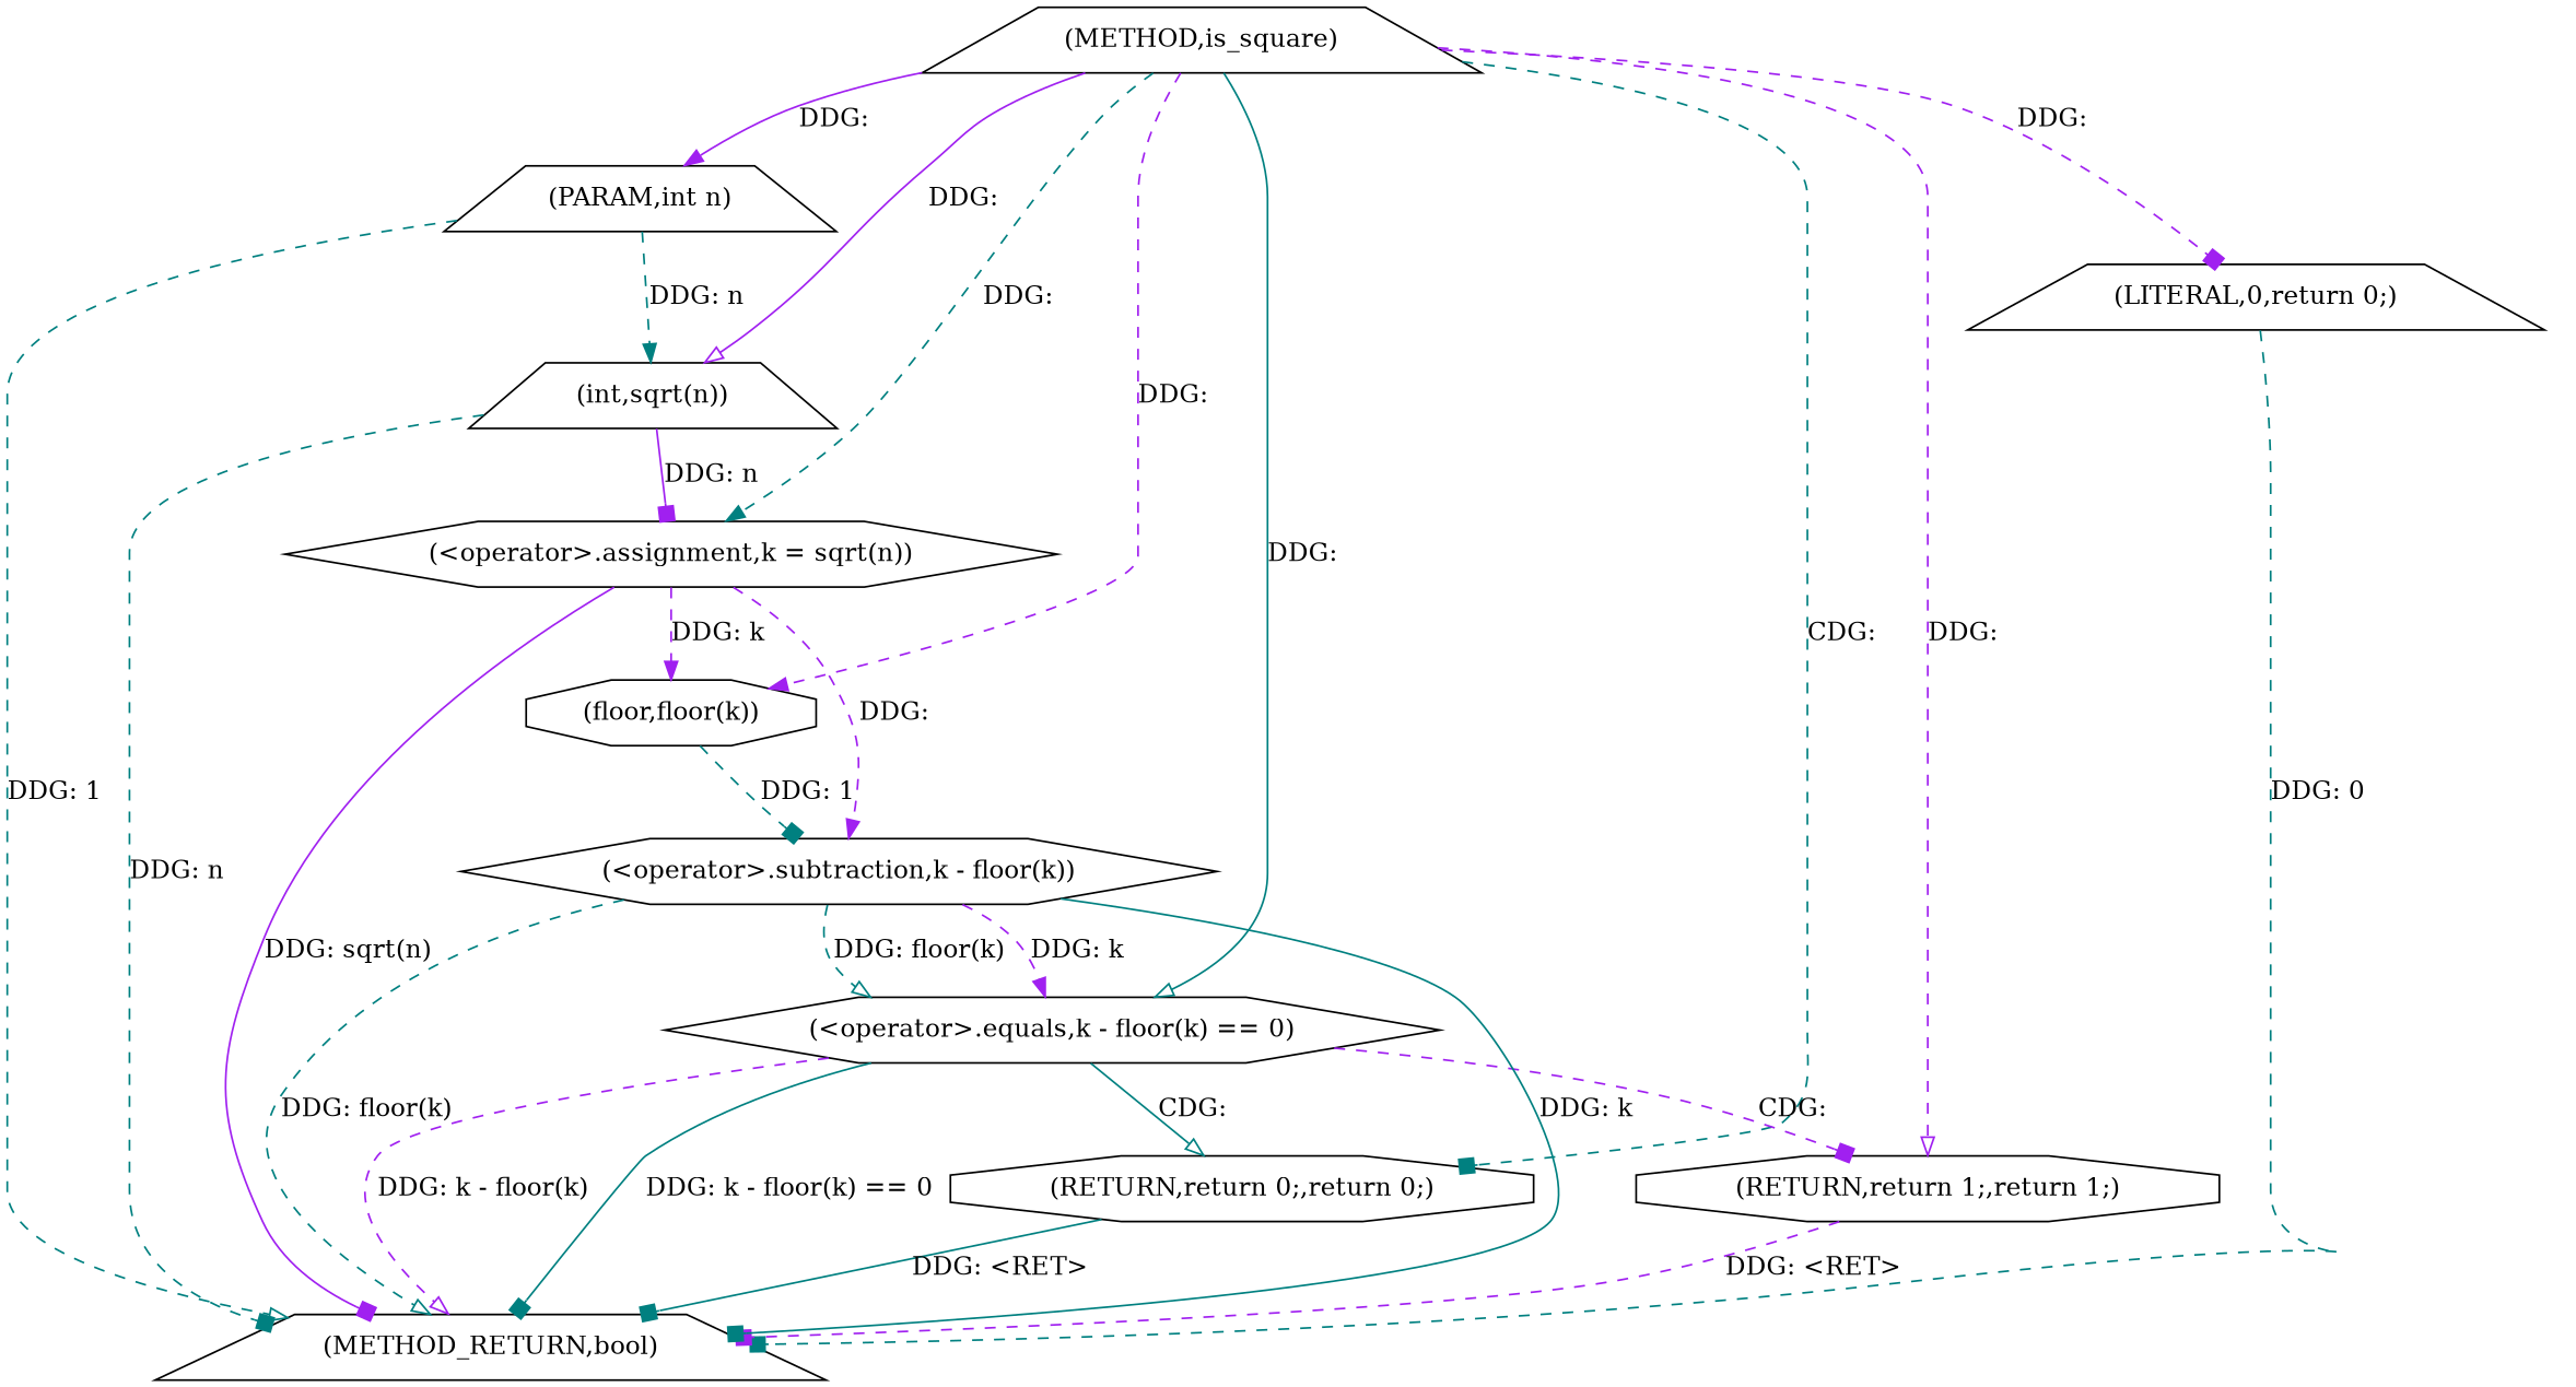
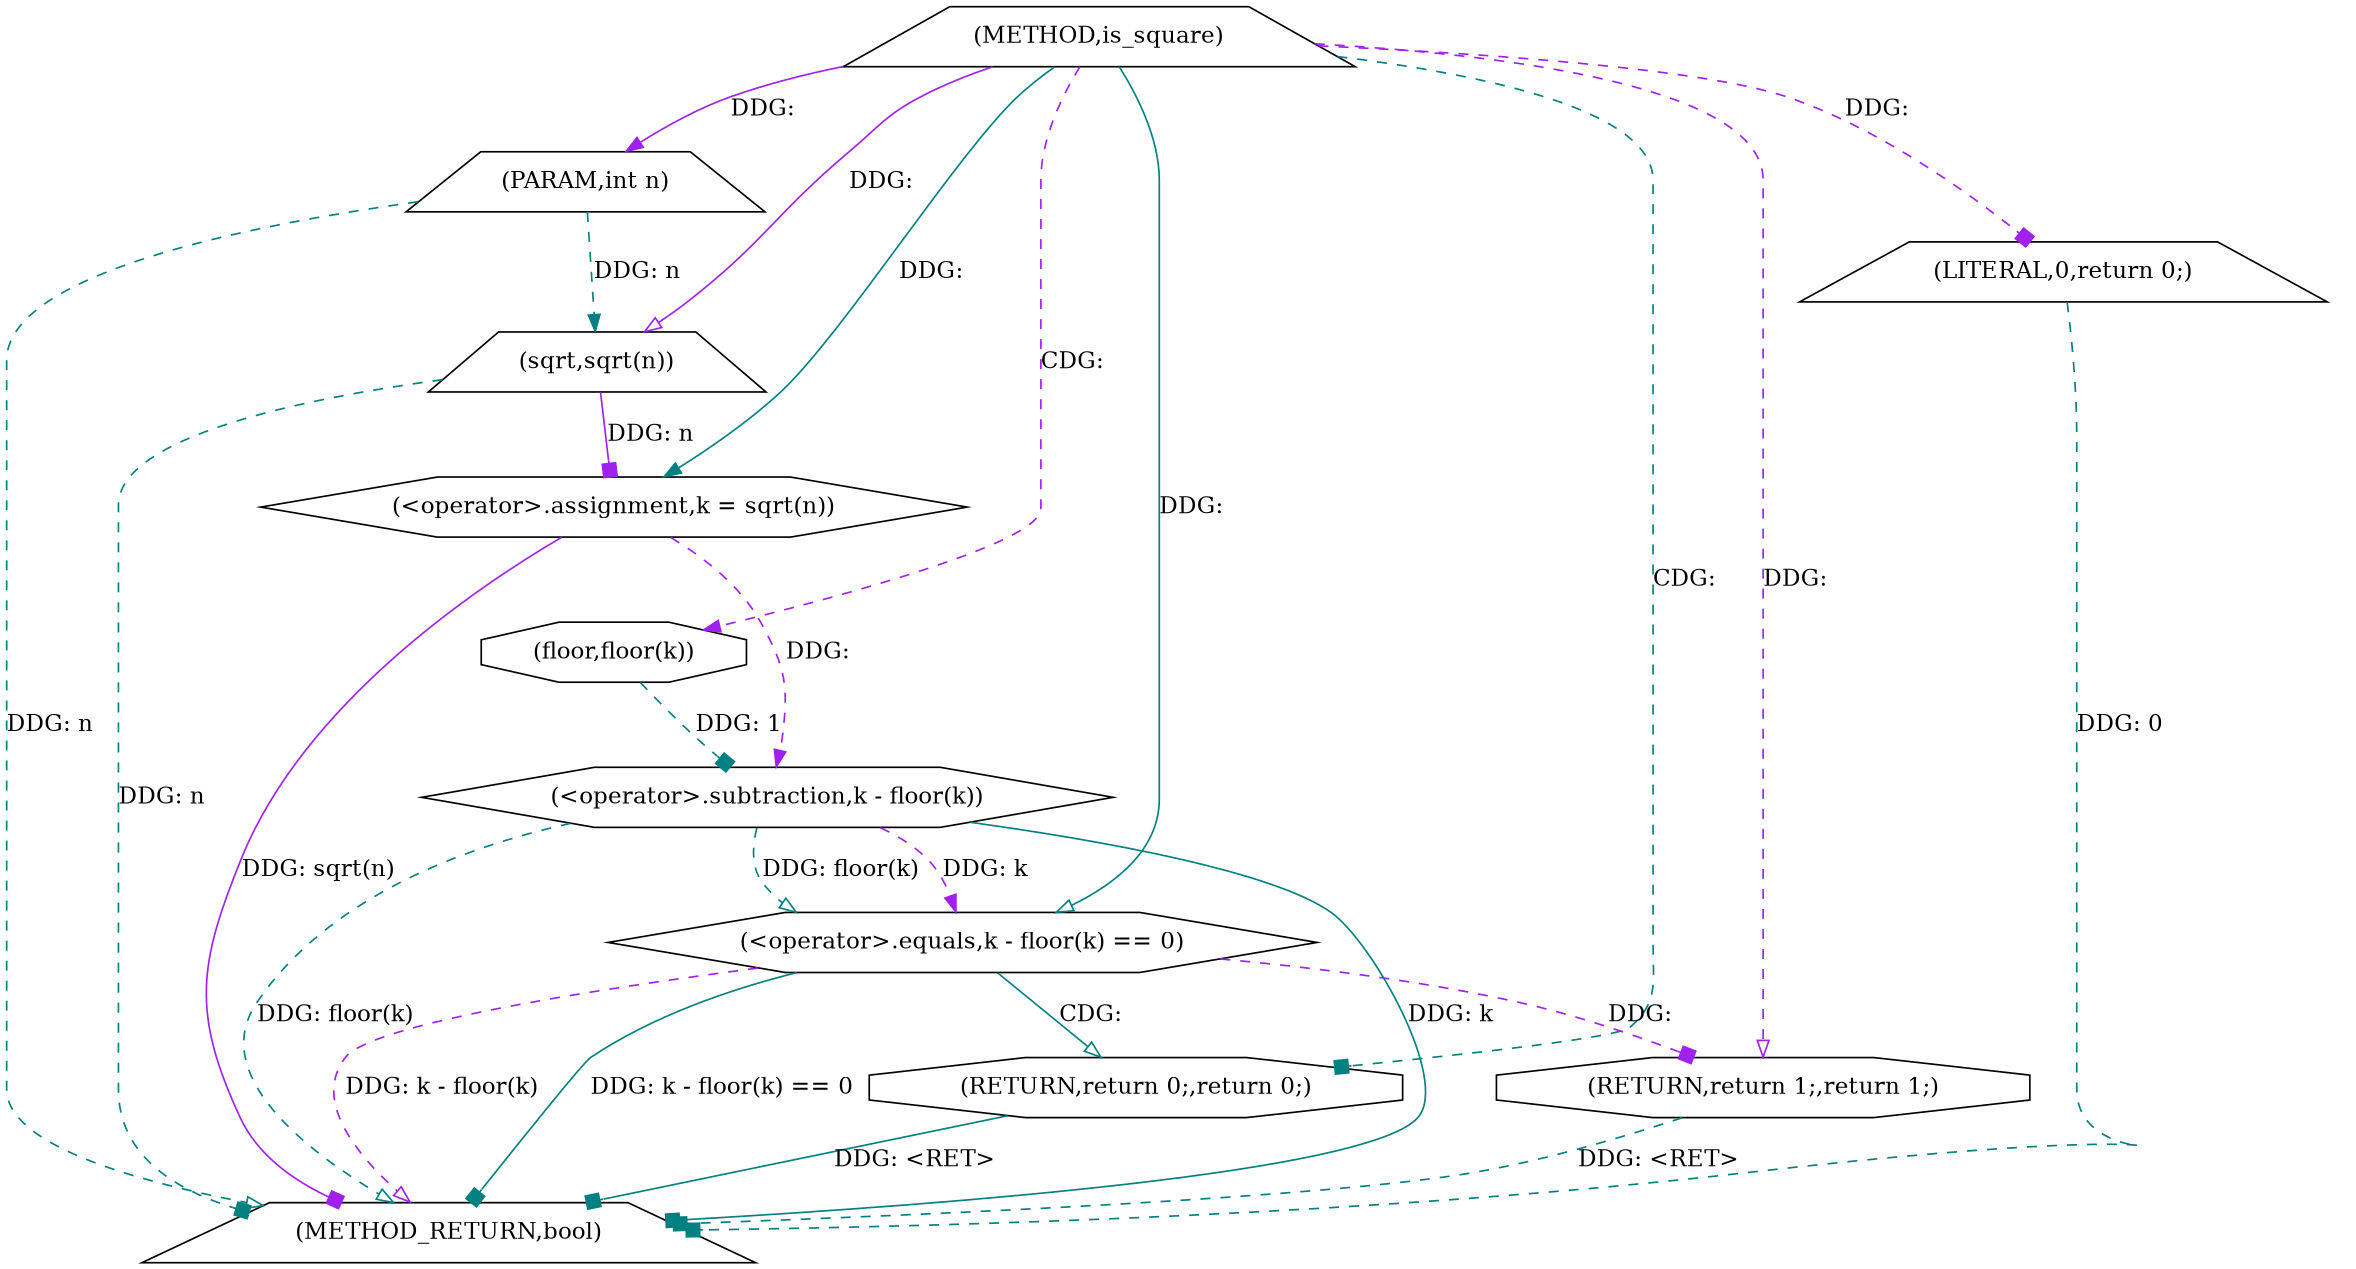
  digraph {
    node [shape=trapezium]
    edge [arrowhead=box color=teal style=dashed]
    n1 [label="(METHOD,is_square)"]
    n2 [label="(PARAM,int n)"]
    n3 [label="(<operator>.assignment,k = sqrt(n))" shape=hexagon]
    n4 [label="(RETURN,return 0;,return 0;)" shape=octagon]
    n5 [label="(<operator>.equals,k - floor(k) == 0)" shape=hexagon]
    n6 [label="(LITERAL,0,return 0;)"]
-   n7 [label="(int,sqrt(n))"]
+   n7 [label="(sqrt,sqrt(n))"]
    n8 [label="(RETURN,return 1;,return 1;)" shape=octagon]
    n9 [label="(floor,floor(k))" shape=octagon]
    n10 [label="(METHOD_RETURN,bool)"]
    n11 [label="(<operator>.subtraction,k - floor(k))" shape=hexagon]
    n1 -> n2 [arrowhead=normal color=purple label="DDG: " style=solid]
-   n1 -> n3 [arrowhead=normal label="DDG: "]
+   n1 -> n3 [arrowhead=normal label="DDG: " style=solid]
    n1 -> n4 [label="CDG: "]
    n1 -> n5 [arrowhead=onormal label="DDG: " style=solid]
    n1 -> n6 [color=purple label="DDG: "]
    n1 -> n7 [arrowhead=onormal color=purple label="DDG: " style=solid]
    n1 -> n8 [arrowhead=onormal color=purple label="DDG: "]
-   n1 -> n9 [arrowhead=normal color=purple label="DDG: "]
+   n1 -> n9 [arrowhead=normal color=purple label="CDG: "]
    n2 -> n7 [arrowhead=normal label="DDG: n"]
-   n2 -> n10 [arrowhead=onormal label="DDG: 1"]
-   n3 -> n9 [arrowhead=normal color=purple label="DDG: k"]
+   n2 -> n10 [arrowhead=onormal label="DDG: n"]
    n3 -> n10 [color=purple label="DDG: sqrt(n)" style=solid]
    n3 -> n11 [arrowhead=normal color=purple label="DDG: "]
    n4 -> n10 [label="DDG: <RET>" style=solid]
    n5 -> n4 [arrowhead=onormal label="CDG: " style=solid]
-   n5 -> n8 [color=purple label="CDG: "]
+   n5 -> n8 [color=purple label="DDG: "]
    n5 -> n10 [arrowhead=onormal color=purple label="DDG: k - floor(k)"]
    n5 -> n10 [label="DDG: k - floor(k) == 0" style=solid]
    n6 -> n10 [label="DDG: 0"]
    n7 -> n3 [color=purple label="DDG: n" style=solid]
    n7 -> n10 [label="DDG: n"]
-   n8 -> n10 [color=purple label="DDG: <RET>"]
+   n8 -> n10 [label="DDG: <RET>"]
    n9 -> n11 [label="DDG: 1"]
    n11 -> n5 [arrowhead=normal color=purple label="DDG: k"]
    n11 -> n5 [arrowhead=onormal label="DDG: floor(k)"]
    n11 -> n10 [label="DDG: k" style=solid]
    n11 -> n10 [arrowhead=onormal label="DDG: floor(k)"]
  }
